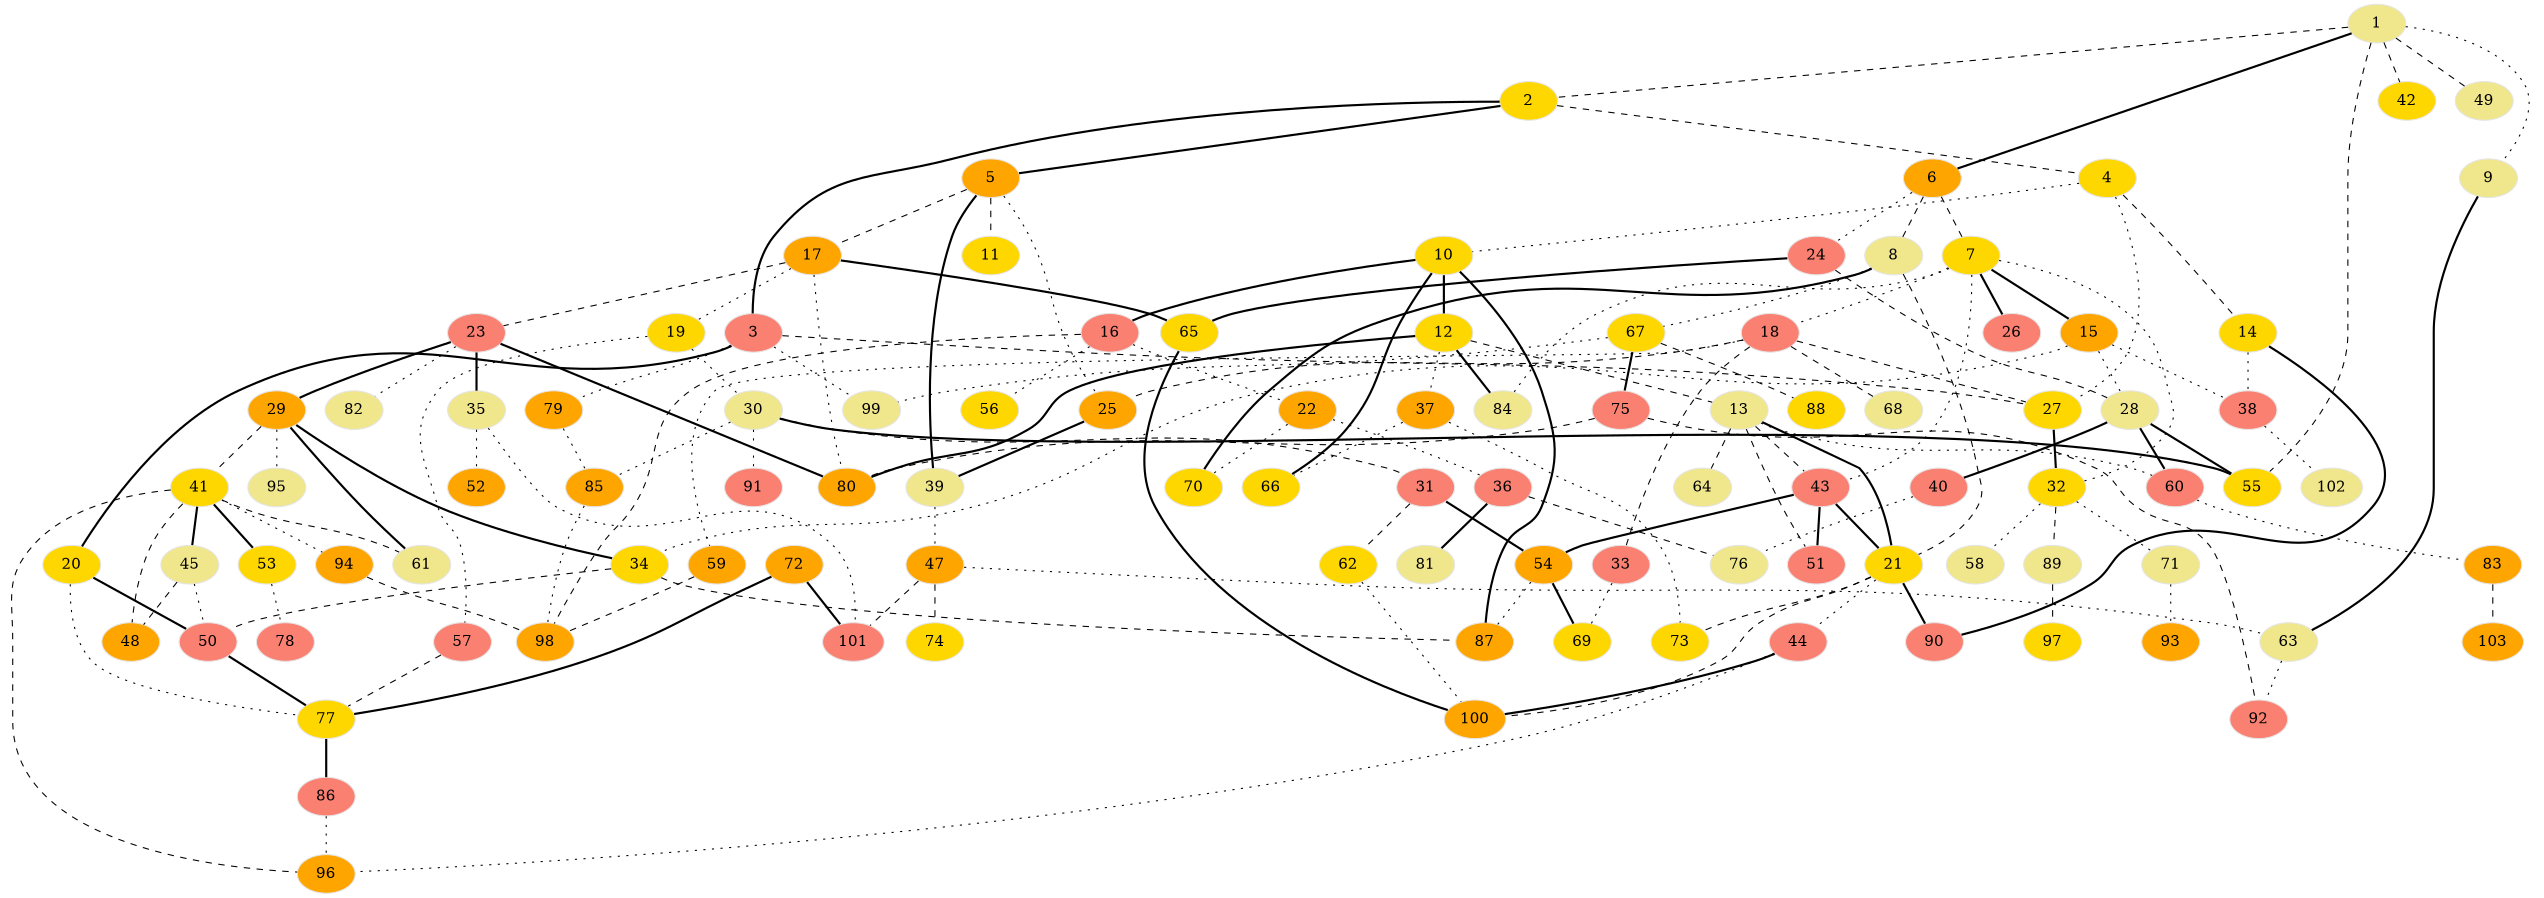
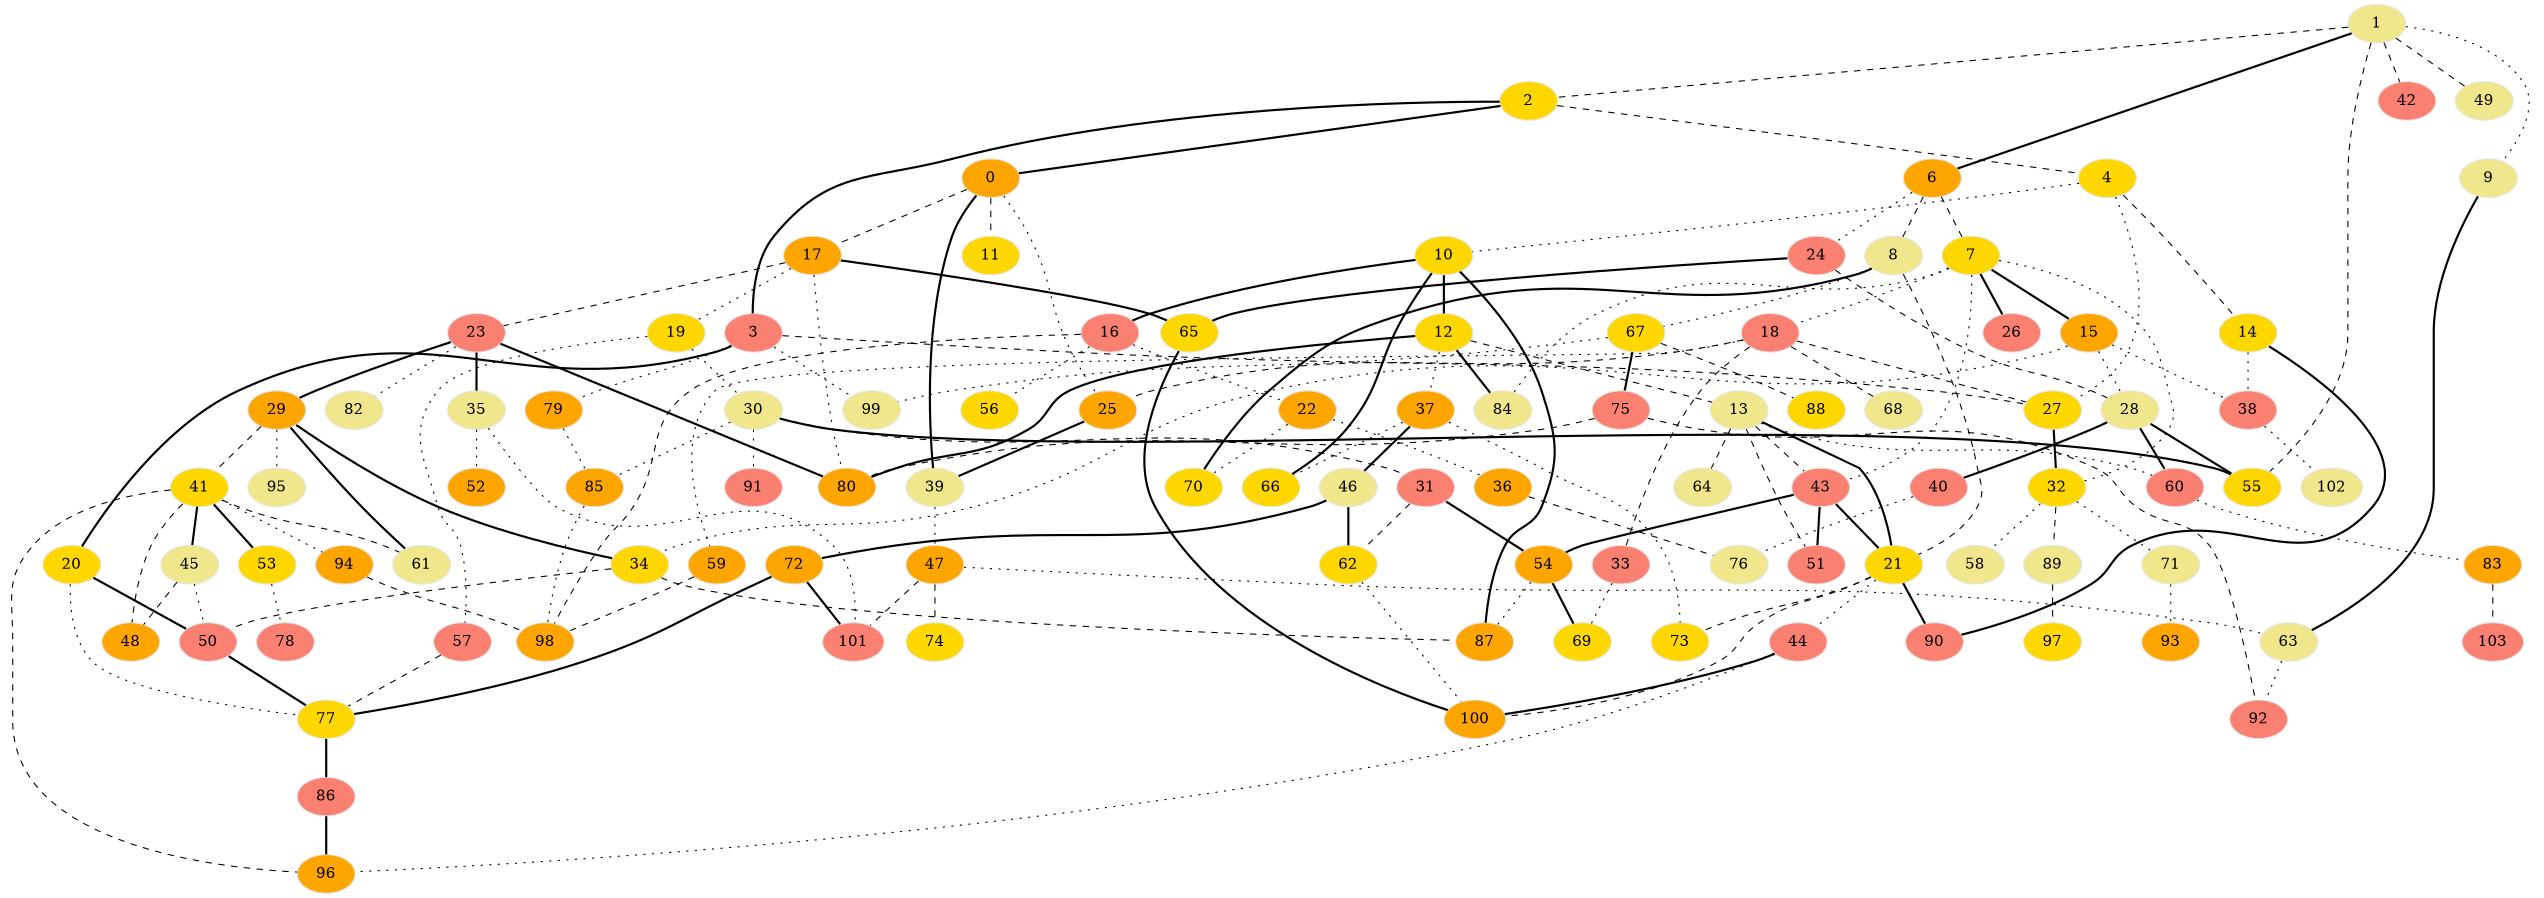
  graph {
    node [color=gray90 fillcolor=gold style=filled]
    edge [style=dotted]
    1 [fillcolor=khaki]
    2
    6 [fillcolor=orange]
    9 [fillcolor=khaki]
-   42
+   42 [fillcolor=salmon]
    49 [fillcolor=khaki]
    55
    3 [fillcolor=salmon]
    4
-   5 [fillcolor=orange]
+   5 [fillcolor=orange label=0]
    7
    8 [fillcolor=khaki]
    24 [fillcolor=salmon]
    63 [fillcolor=khaki]
    20
    27
    79 [fillcolor=orange]
    99 [fillcolor=khaki]
    10
    14
    11
    17 [fillcolor=orange]
    25 [fillcolor=orange]
    39 [fillcolor=khaki]
    50 [fillcolor=salmon]
    77
    32
    85 [fillcolor=orange]
    12
    16 [fillcolor=salmon]
    66
    87 [fillcolor=orange]
    38 [fillcolor=salmon]
    90 [fillcolor=salmon]
    80 [fillcolor=orange]
    19
    23 [fillcolor=salmon]
    65
    47 [fillcolor=orange]
    15 [fillcolor=orange]
    18 [fillcolor=salmon]
    26 [fillcolor=salmon]
    43 [fillcolor=salmon]
    84 [fillcolor=khaki]
    21
    67
    70
    28 [fillcolor=khaki]
    34
    33 [fillcolor=salmon]
    59 [fillcolor=orange]
    68 [fillcolor=khaki]
    58 [fillcolor=khaki]
    71 [fillcolor=khaki]
    89 [fillcolor=khaki]
    51 [fillcolor=salmon]
    54 [fillcolor=orange]
    44 [fillcolor=salmon]
    73
    100 [fillcolor=orange]
    75 [fillcolor=salmon]
    88
    92 [fillcolor=salmon]
    13 [fillcolor=khaki]
    37 [fillcolor=orange]
    60 [fillcolor=salmon]
    64 [fillcolor=khaki]
    22 [fillcolor=orange]
    56
    98 [fillcolor=orange]
+   46 [fillcolor=khaki]
    83 [fillcolor=orange]
    102 [fillcolor=khaki]
    40 [fillcolor=salmon]
-   36 [fillcolor=salmon]
+   36 [fillcolor=orange]
    30 [fillcolor=khaki]
    57 [fillcolor=salmon]
    29 [fillcolor=orange]
    35 [fillcolor=khaki]
    82 [fillcolor=khaki]
    69
    31 [fillcolor=salmon]
    91 [fillcolor=salmon]
    86 [fillcolor=salmon]
    96 [fillcolor=orange]
    76 [fillcolor=khaki]
-   81 [fillcolor=khaki]
    41
    61 [fillcolor=khaki]
    95 [fillcolor=khaki]
    52 [fillcolor=orange]
    101 [fillcolor=salmon]
    45 [fillcolor=khaki]
    48 [fillcolor=orange]
    53
    94 [fillcolor=orange]
    62
    93 [fillcolor=orange]
    97
    72 [fillcolor=orange]
    74
    78 [fillcolor=salmon]
-   103 [fillcolor=orange]
+   103 [fillcolor=salmon]
    1 -- 2 [style=dashed]
    1 -- 6 [style=bold]
    1 -- 9
    1 -- 42 [style=dashed]
    1 -- 49 [style=dashed]
    1 -- 55 [style=dashed]
    2 -- 3 [style=bold]
    2 -- 4 [style=dashed]
    2 -- 5 [style=bold]
    6 -- 7 [style=dashed]
    6 -- 8 [style=dashed]
    6 -- 24
    9 -- 63 [style=bold]
    3 -- 20 [style=bold]
    3 -- 27 [style=dashed]
    3 -- 79
    3 -- 99
    4 -- 27
    4 -- 10
    4 -- 14 [style=dashed]
    5 -- 11 [style=dashed]
    5 -- 17 [style=dashed]
    5 -- 25
    5 -- 39 [style=bold]
    7 -- 32
    7 -- 15 [style=bold]
    7 -- 18
    7 -- 26 [style=bold]
    7 -- 43
    7 -- 84
    8 -- 21 [style=dashed]
    8 -- 67
    8 -- 70 [style=bold]
    24 -- 65 [style=bold]
    24 -- 28 [style=dashed]
    63 -- 92
    20 -- 50 [style=bold]
    20 -- 77
    27 -- 32 [style=bold]
    79 -- 85
    10 -- 12 [style=bold]
    10 -- 16 [style=bold]
    10 -- 66 [style=bold]
    10 -- 87 [style=bold]
    14 -- 38
    14 -- 90 [style=bold]
    17 -- 80
    17 -- 19
    17 -- 23 [style=dashed]
    17 -- 65 [style=bold]
    25 -- 39 [style=bold]
    39 -- 47
    50 -- 77 [style=bold]
    77 -- 86 [style=bold]
    32 -- 58
    32 -- 71
    32 -- 89 [style=dashed]
    85 -- 98
    12 -- 80 [style=bold]
    12 -- 84 [style=bold]
    12 -- 13 [style=dashed]
    12 -- 37
    16 -- 22
    16 -- 56
    16 -- 98 [style=dashed]
    38 -- 102
    19 -- 30
    19 -- 57
    23 -- 80 [style=bold]
    23 -- 29 [style=bold]
    23 -- 35 [style=bold]
    23 -- 82
    65 -- 100 [style=bold]
    47 -- 63
    47 -- 101 [style=dashed]
    47 -- 74 [style=dashed]
    15 -- 38
    15 -- 28
    15 -- 34
    18 -- 27 [style=dashed]
    18 -- 25 [style=dashed]
    18 -- 33 [style=dashed]
    18 -- 59
    18 -- 68 [style=dashed]
    43 -- 21 [style=bold]
    43 -- 51 [style=bold]
    43 -- 54 [style=bold]
    21 -- 90 [style=bold]
    21 -- 44
    21 -- 73 [style=dashed]
    21 -- 100 [style=dashed]
    67 -- 99
    67 -- 75 [style=bold]
    67 -- 88 [style=dashed]
    28 -- 55 [style=bold]
    28 -- 60 [style=bold]
    28 -- 40 [style=bold]
    34 -- 50 [style=dashed]
    34 -- 87 [style=dashed]
    33 -- 69
    59 -- 98 [style=dashed]
    71 -- 93
    89 -- 97 [style=dashed]
    54 -- 87
    54 -- 69 [style=bold]
    44 -- 100 [style=bold]
    44 -- 96
    75 -- 80 [style=dashed]
    75 -- 92 [style=dashed]
    13 -- 43 [style=dashed]
    13 -- 21 [style=bold]
    13 -- 51 [style=dashed]
    13 -- 60
    13 -- 64 [style=dashed]
    37 -- 66
    37 -- 73
+   37 -- 46 [style=bold]
    60 -- 83
    22 -- 70
    22 -- 36
+   46 -- 62 [style=bold]
+   46 -- 72 [style=bold]
    83 -- 103 [style=dashed]
    40 -- 76
    36 -- 76 [style=dashed]
-   36 -- 81 [style=bold]
    30 -- 55 [style=bold]
    30 -- 85
    30 -- 31 [style=dashed]
    30 -- 91
    57 -- 77 [style=dashed]
    29 -- 34 [style=bold]
    29 -- 41 [style=dashed]
    29 -- 61 [style=bold]
    29 -- 95
    35 -- 52
    35 -- 101
    31 -- 54 [style=bold]
    31 -- 62 [style=dashed]
-   86 -- 96
+   86 -- 96 [style=bold]
    41 -- 96 [style=dashed]
    41 -- 61 [style=dashed]
    41 -- 45 [style=bold]
    41 -- 48 [style=dashed]
    41 -- 53 [style=bold]
    41 -- 94
    45 -- 50
    45 -- 48 [style=dashed]
    53 -- 78
    94 -- 98 [style=dashed]
    62 -- 100
    72 -- 77 [style=bold]
    72 -- 101 [style=bold]
  }
